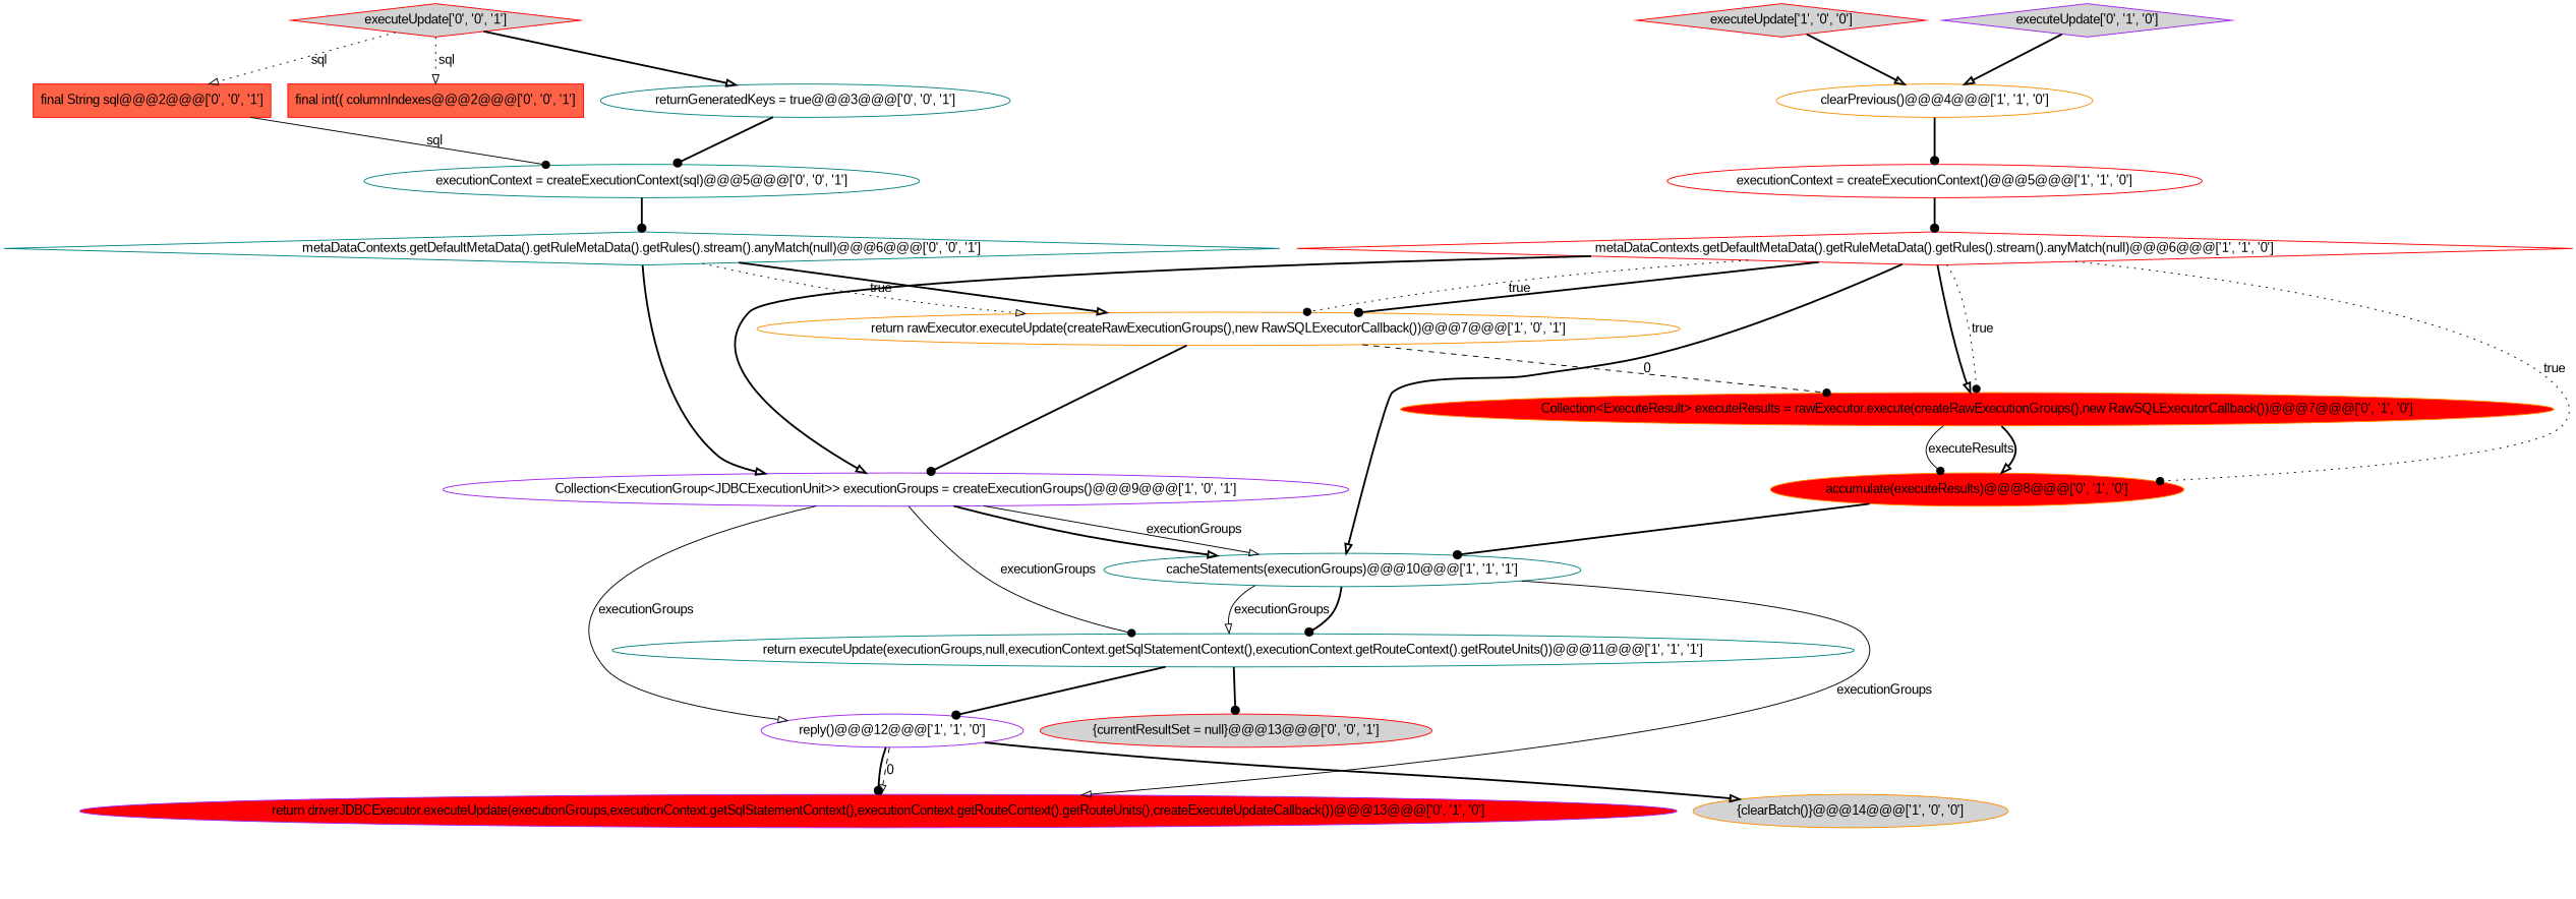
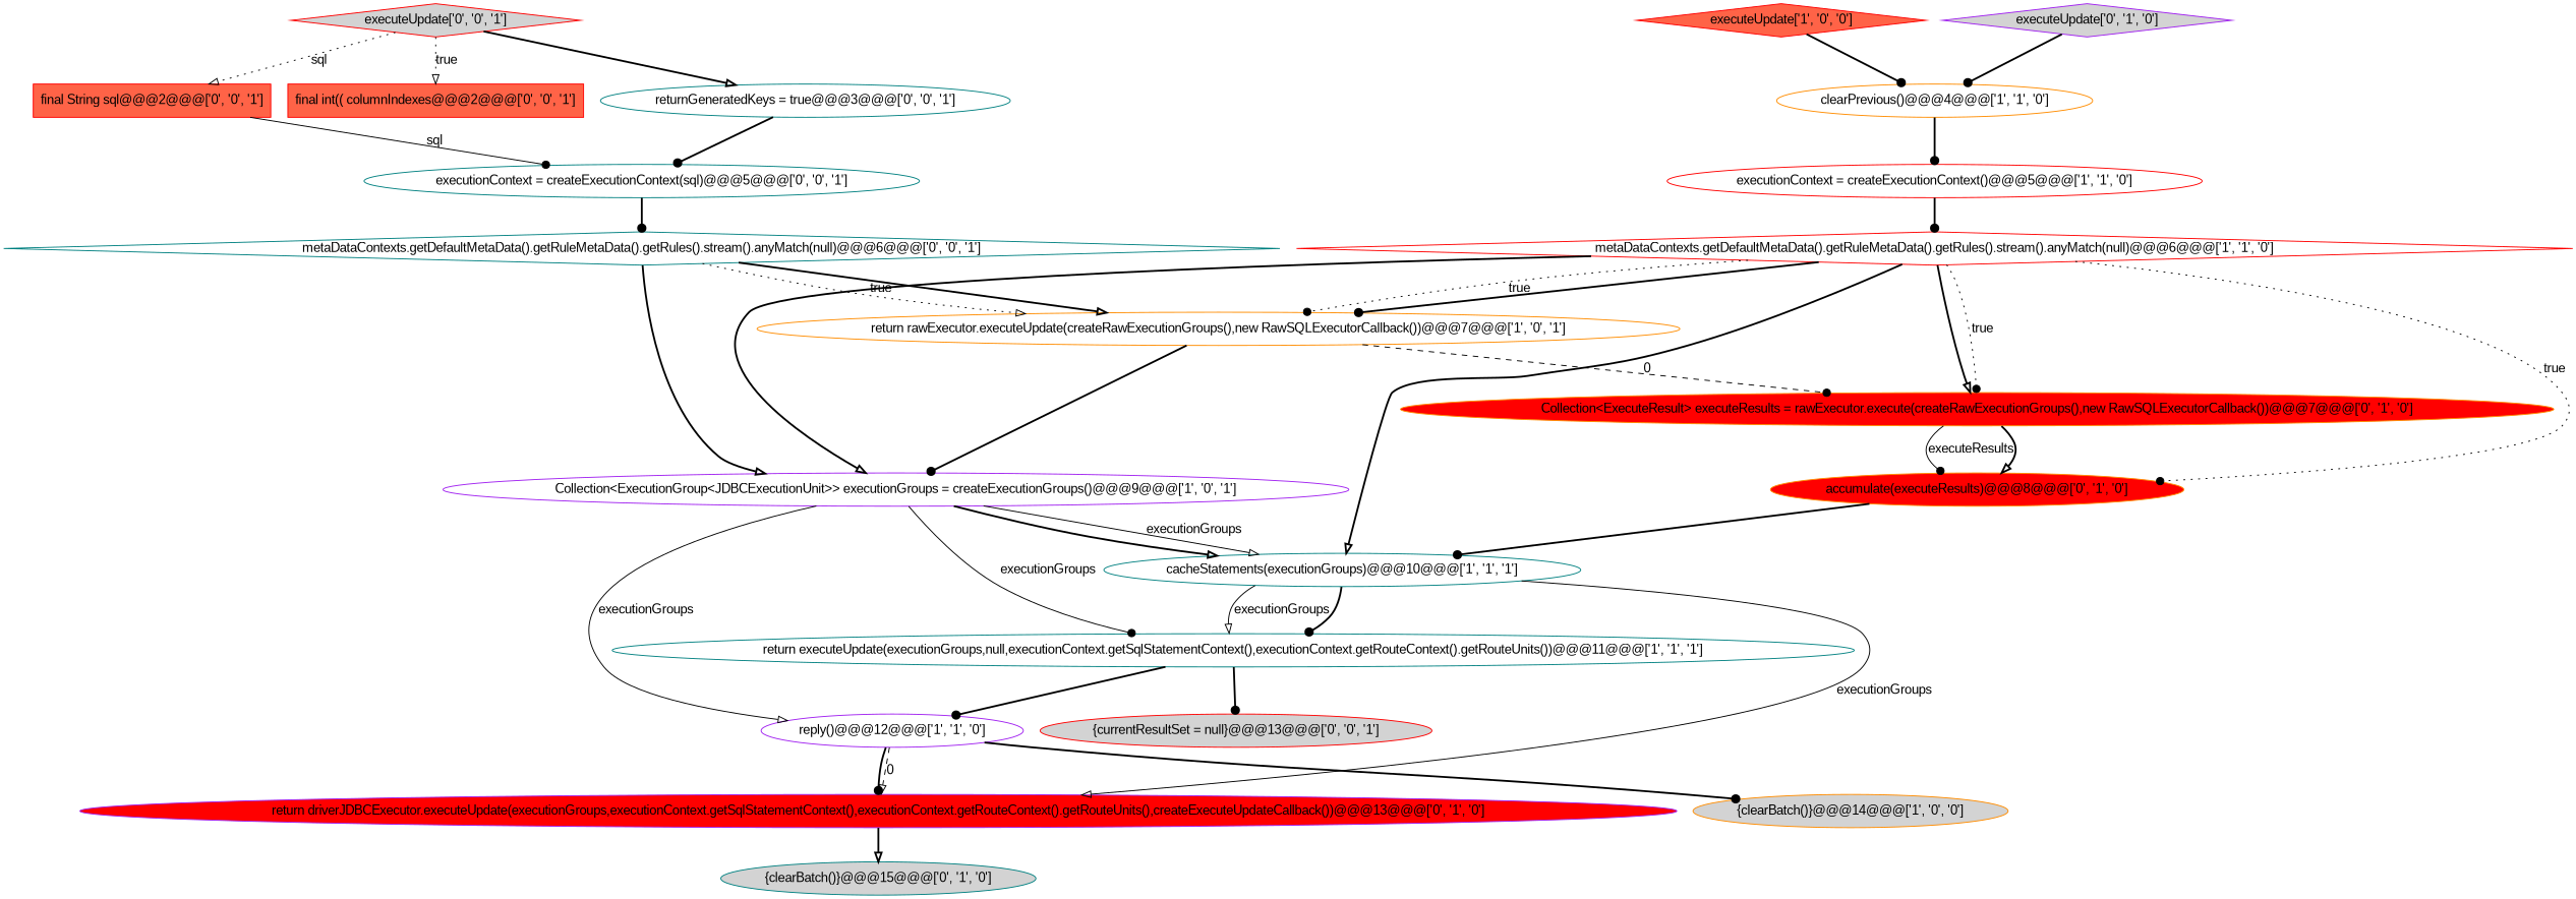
  digraph {
    fontname="Liberation Sans"
    node [color=red fillcolor=white fontname="Liberation Sans" shape=ellipse style=filled]
    edge [arrowhead=dot fontname="Liberation Sans" style=bold]
    n1 [color=darkorange label="return rawExecutor.executeUpdate(createRawExecutionGroups(),new RawSQLExecutorCallback())@@@7@@@['1', '0', '1']"]
    n2 [color=darkorange fillcolor=red label="Collection<ExecuteResult> executeResults = rawExecutor.execute(createRawExecutionGroups(),new RawSQLExecutorCallback())@@@7@@@['0', '1', '0']"]
    n3 [color=purple label="Collection<ExecutionGroup<JDBCExecutionUnit>> executionGroups = createExecutionGroups()@@@9@@@['1', '0', '1']"]
    n4 [color=darkorange fillcolor=red label="accumulate(executeResults)@@@8@@@['0', '1', '0']"]
    n5 [color=teal label="cacheStatements(executionGroups)@@@10@@@['1', '1', '1']"]
    n6 [color=teal label="return executeUpdate(executionGroups,null,executionContext.getSqlStatementContext(),executionContext.getRouteContext().getRouteUnits())@@@11@@@['1', '1', '1']"]
    n7 [color=purple label="reply()@@@12@@@['1', '1', '0']"]
    n8 [color=purple fillcolor=lightgray label="executeUpdate['0', '1', '0']" shape=diamond]
    n9 [color=darkorange label="clearPrevious()@@@4@@@['1', '1', '0']"]
    n10 [label="executionContext = createExecutionContext()@@@5@@@['1', '1', '0']"]
    n11 [label="metaDataContexts.getDefaultMetaData().getRuleMetaData().getRules().stream().anyMatch(null)@@@6@@@['1', '1', '0']" shape=diamond]
    n12 [fillcolor=lightgray label="executeUpdate['0', '0', '1']" shape=diamond]
    n13 [fillcolor=tomato label="final String sql@@@2@@@['0', '0', '1']" shape=box]
    n14 [color=teal label="returnGeneratedKeys = true@@@3@@@['0', '0', '1']"]
    n15 [fillcolor=tomato label="final int(( columnIndexes@@@2@@@['0', '0', '1']" shape=box]
    n16 [color=teal label="executionContext = createExecutionContext(sql)@@@5@@@['0', '0', '1']"]
    n17 [color=purple fillcolor=red label="return driverJDBCExecutor.executeUpdate(executionGroups,executionContext.getSqlStatementContext(),executionContext.getRouteContext().getRouteUnits(),createExecuteUpdateCallback())@@@13@@@['0', '1', '0']"]
+   n18 [color=teal fillcolor=lightgray label="{clearBatch()}@@@15@@@['0', '1', '0']"]
    n19 [fillcolor=lightgray label="{currentResultSet = null}@@@13@@@['0', '0', '1']"]
    n20 [color=teal label="metaDataContexts.getDefaultMetaData().getRuleMetaData().getRules().stream().anyMatch(null)@@@6@@@['0', '0', '1']" shape=diamond]
    n21 [color=darkorange fillcolor=lightgray label="{clearBatch()}@@@14@@@['1', '0', '0']"]
-   n22 [fillcolor=lightgray label="executeUpdate['1', '0', '0']" shape=diamond]
+   n22 [fillcolor=tomato label="executeUpdate['1', '0', '0']" shape=diamond]
    n1 -> n2 [label=0 style=dashed]
    n1 -> n3
    n2 -> n4 [label=executeResults style=solid]
    n2 -> n4 [arrowhead=onormal]
    n3 -> n5 [arrowhead=onormal label=executionGroups style=solid]
    n3 -> n5 [arrowhead=onormal]
    n3 -> n6 [label=executionGroups style=solid]
    n3 -> n7 [arrowhead=onormal label=executionGroups style=solid]
    n4 -> n5
    n5 -> n6 [arrowhead=onormal label=executionGroups style=solid]
    n5 -> n6
    n5 -> n17 [arrowhead=onormal label=executionGroups style=solid]
    n6 -> n7
    n6 -> n19
    n7 -> n17 [arrowhead=onormal label=0 style=dashed]
    n7 -> n17
-   n7 -> n21 [arrowhead=onormal]
-   n8 -> n9 [arrowhead=onormal]
+   n7 -> n21
+   n8 -> n9
    n9 -> n10
    n10 -> n11
    n11 -> n1
    n11 -> n1 [label=true style=dotted]
    n11 -> n2 [arrowhead=onormal]
    n11 -> n2 [label=true style=dotted]
    n11 -> n3 [arrowhead=onormal]
    n11 -> n4 [label=true style=dotted]
    n11 -> n5 [arrowhead=onormal]
    n12 -> n13 [arrowhead=onormal label=sql style=dotted]
    n12 -> n14 [arrowhead=onormal]
-   n12 -> n15 [arrowhead=onormal label=sql style=dotted]
+   n12 -> n15 [arrowhead=onormal label=true style=dotted]
    n13 -> n16 [label=sql style=solid]
    n14 -> n16
    n16 -> n20
+   n17 -> n18 [arrowhead=onormal]
    n20 -> n1 [arrowhead=onormal]
    n20 -> n1 [arrowhead=onormal label=true style=dotted]
    n20 -> n3 [arrowhead=onormal]
-   n22 -> n9 [arrowhead=onormal]
+   n22 -> n9
  }
